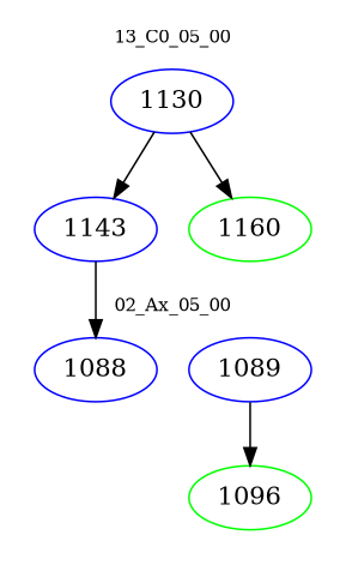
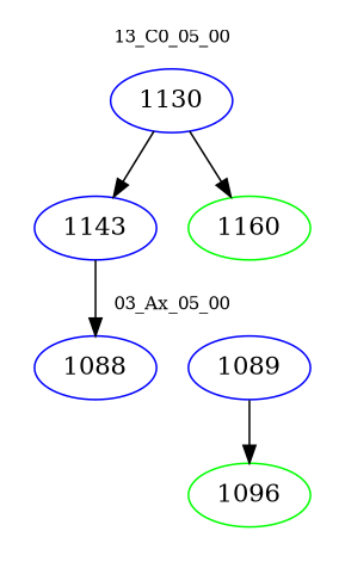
  digraph {
    node [color=blue]
    edge [color=black]
    n1 [label=1089]
    n2 [label=1088]
    n3 [color=green label=1096]
    n4 [label=1130]
    n5 [label=1143]
    n6 [color=green label=1160]
    subgraph cluster_1 {
      color=white
      fontsize=10
-     label="02_Ax_05_00"
+     label="03_Ax_05_00"
      n1
      n2
      n3
    }
    subgraph cluster_2 {
      color=white
      fontsize=10
      label="13_C0_05_00"
      n4
      n5
      n6
    }
    n1 -> n3
    n4 -> n5
    n4 -> n6
    n5 -> n2
  }
